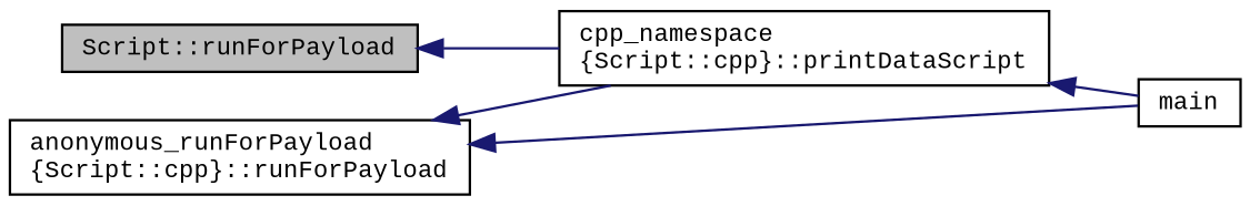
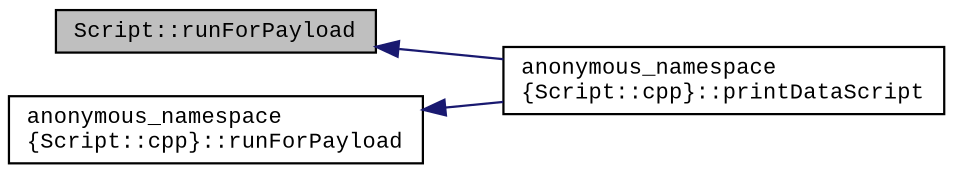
  digraph {
    fontname="Liberation Mono"
    rankdir=LR
    node [color=black fillcolor=white fontname="Liberation Mono" fontsize=10 shape=record style=filled]
    edge [color=midnightblue dir=back fontname="Liberation Mono" fontsize=10 labelfontname=Helvetica labelfontsize=10 style=solid]
    n1 [fillcolor=grey75 fontcolor=black height=0.2 label="Script::runForPayload" width=0.4]
-   n2 [height=0.2 label="cpp_namespace\l\{Script::cpp\}::printDataScript" width=0.4]
-   n3 [height=0.2 label=main width=0.4]
-   n4 [height=0.2 label="anonymous_runForPayload\l\{Script::cpp\}::runForPayload" width=0.4]
+   n2 [height=0.2 label="anonymous_namespace\l\{Script::cpp\}::printDataScript" width=0.4]
+   n4 [height=0.2 label="anonymous_namespace\l\{Script::cpp\}::runForPayload" width=0.4]
    n1 -> n2
-   n2 -> n3
    n4 -> n2
-   n4 -> n3
  }
